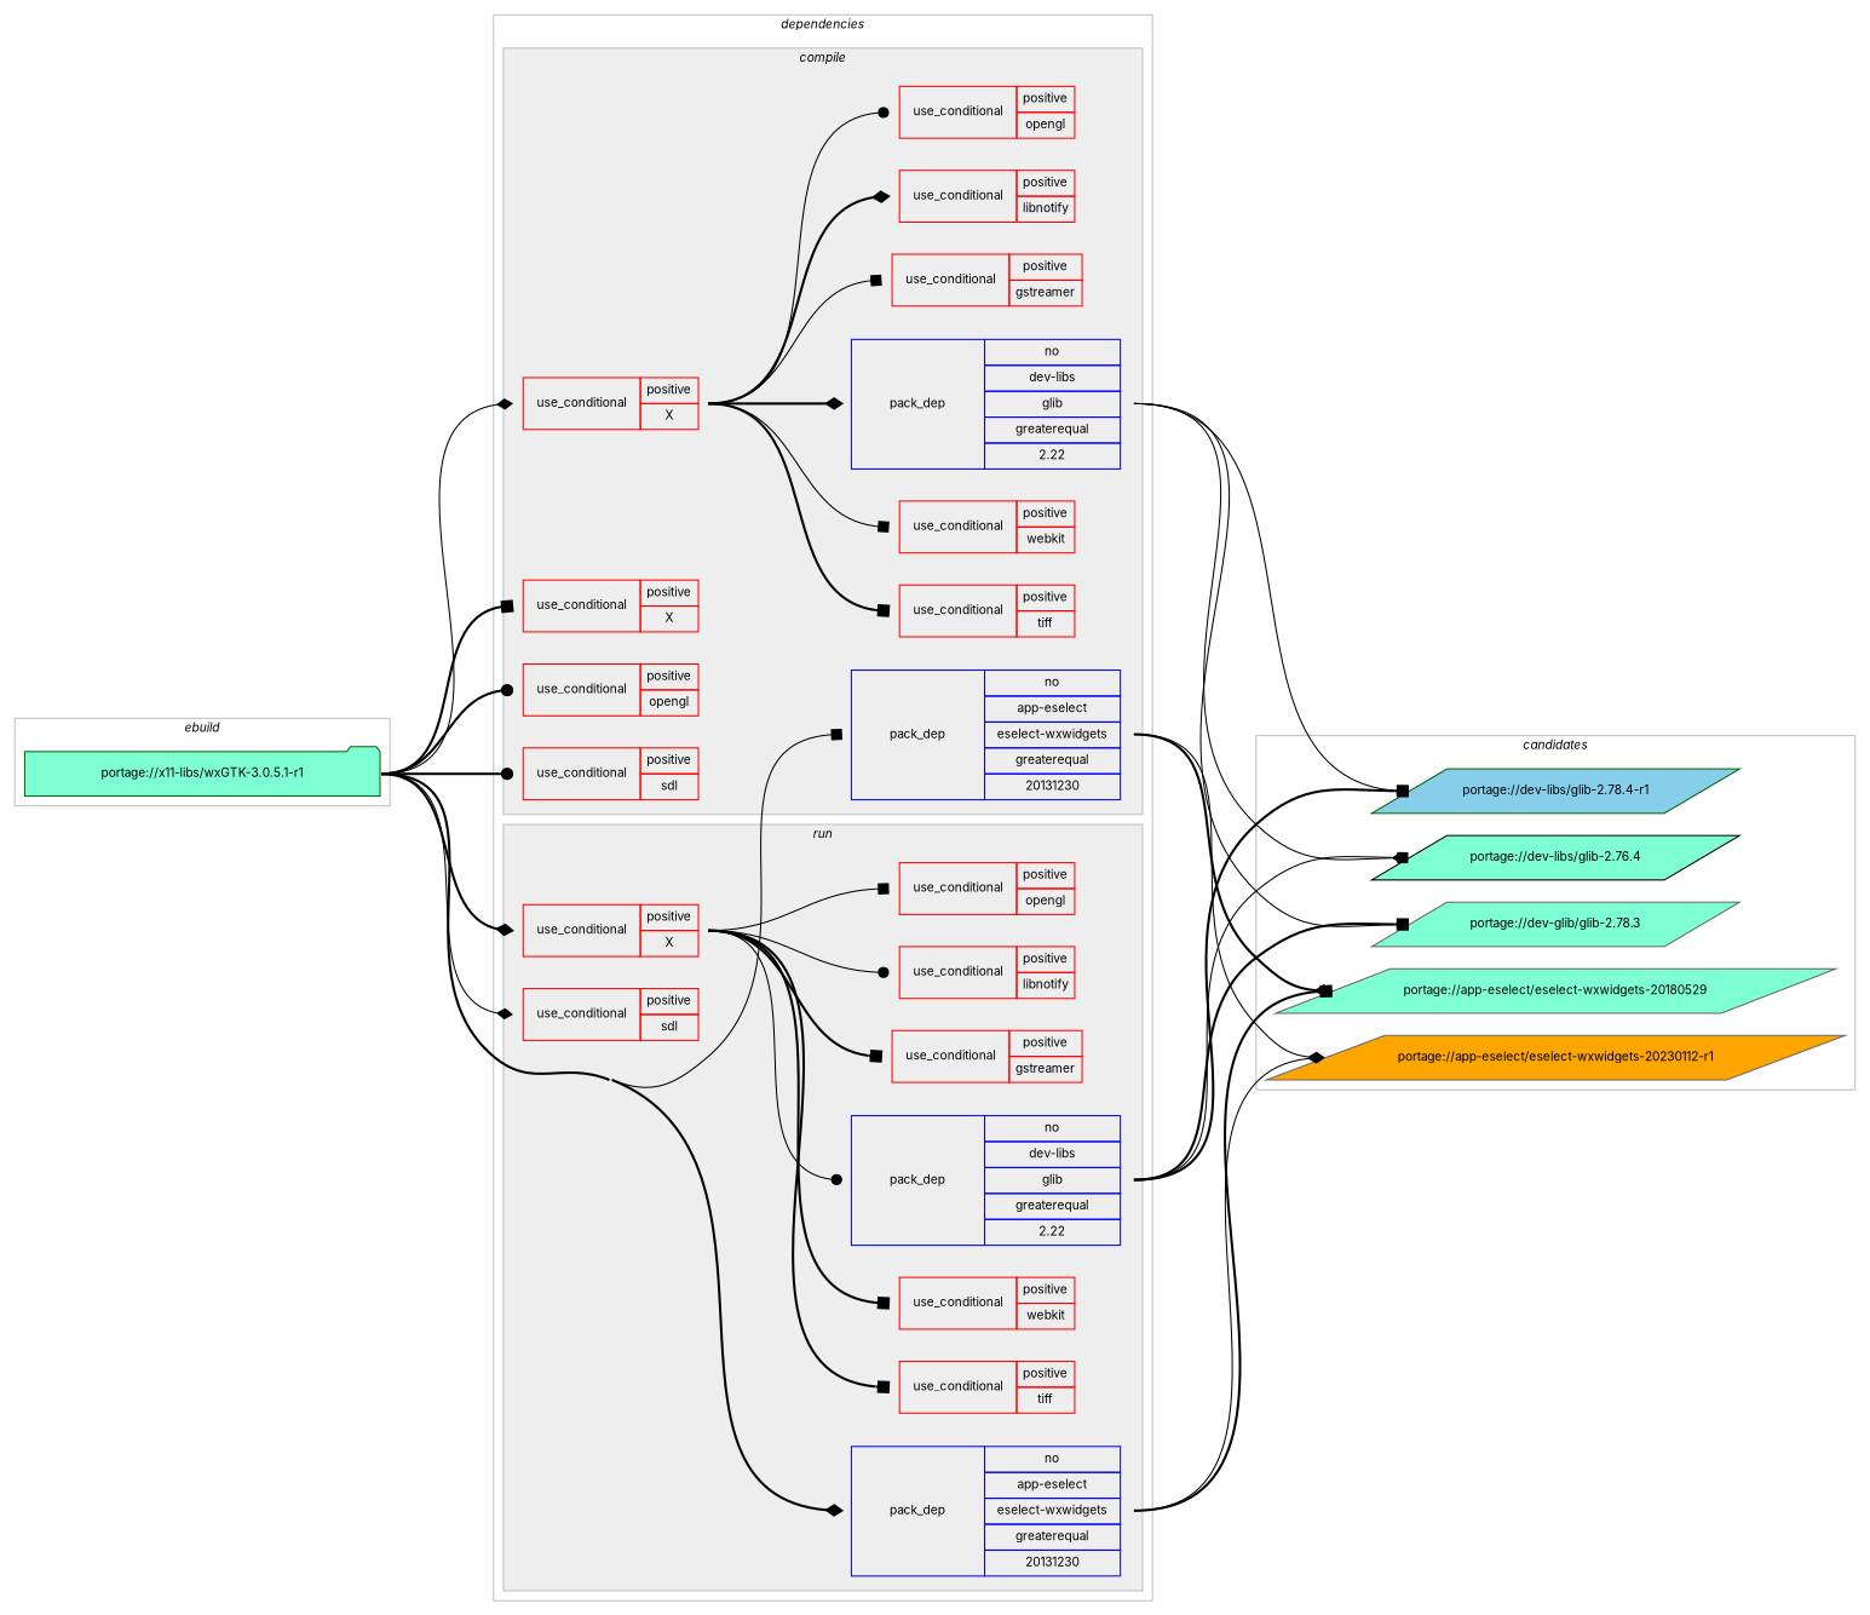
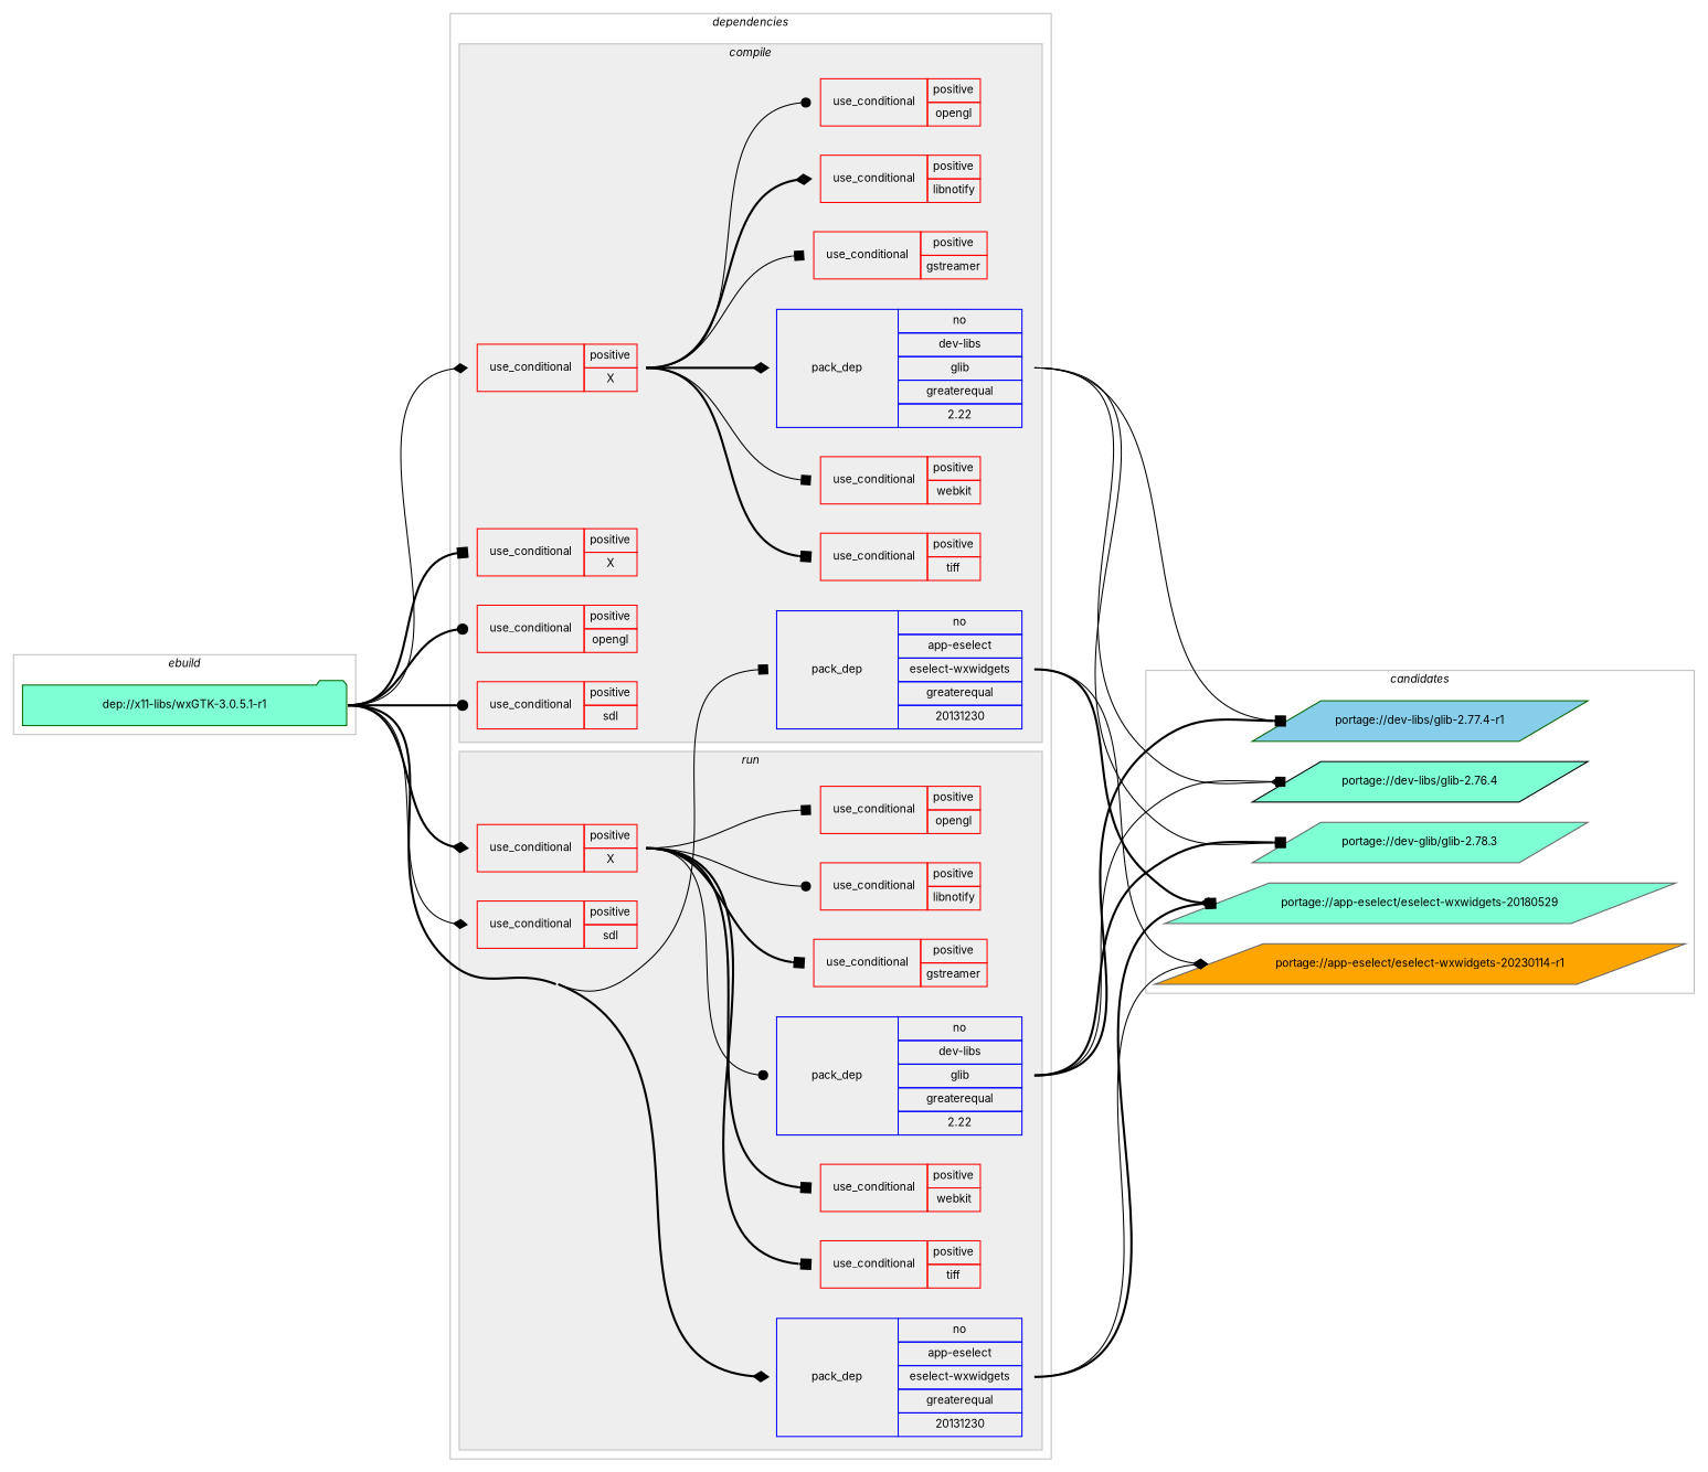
  digraph {
    compound=true
    concentrate=true
    fontname=Inter
    fontsize=10
    newrank=true
    rankdir=LR
    ranksep=1.5
    node [color=red fontname=Inter fontsize=10 shape=none]
    edge [arrowhead=box fontname=Inter headport=w style=solid tailport=e weight=20]
-   n1 [color=darkgreen fillcolor=aquamarine label="portage://x11-libs/wxGTK-3.0.5.1-r1" shape=folder style=filled width=4]
+   n1 [color=darkgreen fillcolor=aquamarine label="dep://x11-libs/wxGTK-3.0.5.1-r1" shape=folder style=filled width=4]
    n2 [color=blue label=<<TABLE BORDER="0" CELLBORDER="1" CELLSPACING="0" CELLPADDING="4" WIDTH="220"><TR><TD ROWSPAN="6" CELLPADDING="30">pack_dep</TD></TR><TR><TD WIDTH="110">no</TD></TR><TR><TD>dev-libs</TD></TR><TR><TD>glib</TD></TR><TR><TD>greaterequal</TD></TR><TR><TD>2.22</TD></TR></TABLE>>]
    n3 [label=<<TABLE BORDER="0" CELLBORDER="1" CELLSPACING="0" CELLPADDING="4"><TR><TD ROWSPAN="3" CELLPADDING="10">use_conditional</TD></TR><TR><TD>positive</TD></TR><TR><TD>gstreamer</TD></TR></TABLE>>]
    n4 [label=<<TABLE BORDER="0" CELLBORDER="1" CELLSPACING="0" CELLPADDING="4"><TR><TD ROWSPAN="3" CELLPADDING="10">use_conditional</TD></TR><TR><TD>positive</TD></TR><TR><TD>libnotify</TD></TR></TABLE>>]
    n5 [label=<<TABLE BORDER="0" CELLBORDER="1" CELLSPACING="0" CELLPADDING="4"><TR><TD ROWSPAN="3" CELLPADDING="10">use_conditional</TD></TR><TR><TD>positive</TD></TR><TR><TD>opengl</TD></TR></TABLE>>]
    n6 [label=<<TABLE BORDER="0" CELLBORDER="1" CELLSPACING="0" CELLPADDING="4"><TR><TD ROWSPAN="3" CELLPADDING="10">use_conditional</TD></TR><TR><TD>positive</TD></TR><TR><TD>tiff</TD></TR></TABLE>>]
    n7 [label=<<TABLE BORDER="0" CELLBORDER="1" CELLSPACING="0" CELLPADDING="4"><TR><TD ROWSPAN="3" CELLPADDING="10">use_conditional</TD></TR><TR><TD>positive</TD></TR><TR><TD>webkit</TD></TR></TABLE>>]
    n8 [label=<<TABLE BORDER="0" CELLBORDER="1" CELLSPACING="0" CELLPADDING="4"><TR><TD ROWSPAN="3" CELLPADDING="10">use_conditional</TD></TR><TR><TD>positive</TD></TR><TR><TD>X</TD></TR></TABLE>>]
    n9 [label=<<TABLE BORDER="0" CELLBORDER="1" CELLSPACING="0" CELLPADDING="4"><TR><TD ROWSPAN="3" CELLPADDING="10">use_conditional</TD></TR><TR><TD>positive</TD></TR><TR><TD>X</TD></TR></TABLE>>]
    n10 [label=<<TABLE BORDER="0" CELLBORDER="1" CELLSPACING="0" CELLPADDING="4"><TR><TD ROWSPAN="3" CELLPADDING="10">use_conditional</TD></TR><TR><TD>positive</TD></TR><TR><TD>opengl</TD></TR></TABLE>>]
    n11 [label=<<TABLE BORDER="0" CELLBORDER="1" CELLSPACING="0" CELLPADDING="4"><TR><TD ROWSPAN="3" CELLPADDING="10">use_conditional</TD></TR><TR><TD>positive</TD></TR><TR><TD>sdl</TD></TR></TABLE>>]
    n12 [color=blue label=<<TABLE BORDER="0" CELLBORDER="1" CELLSPACING="0" CELLPADDING="4" WIDTH="220"><TR><TD ROWSPAN="6" CELLPADDING="30">pack_dep</TD></TR><TR><TD WIDTH="110">no</TD></TR><TR><TD>app-eselect</TD></TR><TR><TD>eselect-wxwidgets</TD></TR><TR><TD>greaterequal</TD></TR><TR><TD>20131230</TD></TR></TABLE>>]
    n13 [color=blue label=<<TABLE BORDER="0" CELLBORDER="1" CELLSPACING="0" CELLPADDING="4" WIDTH="220"><TR><TD ROWSPAN="6" CELLPADDING="30">pack_dep</TD></TR><TR><TD WIDTH="110">no</TD></TR><TR><TD>dev-libs</TD></TR><TR><TD>glib</TD></TR><TR><TD>greaterequal</TD></TR><TR><TD>2.22</TD></TR></TABLE>>]
    n14 [label=<<TABLE BORDER="0" CELLBORDER="1" CELLSPACING="0" CELLPADDING="4"><TR><TD ROWSPAN="3" CELLPADDING="10">use_conditional</TD></TR><TR><TD>positive</TD></TR><TR><TD>gstreamer</TD></TR></TABLE>>]
    n15 [label=<<TABLE BORDER="0" CELLBORDER="1" CELLSPACING="0" CELLPADDING="4"><TR><TD ROWSPAN="3" CELLPADDING="10">use_conditional</TD></TR><TR><TD>positive</TD></TR><TR><TD>libnotify</TD></TR></TABLE>>]
    n16 [label=<<TABLE BORDER="0" CELLBORDER="1" CELLSPACING="0" CELLPADDING="4"><TR><TD ROWSPAN="3" CELLPADDING="10">use_conditional</TD></TR><TR><TD>positive</TD></TR><TR><TD>opengl</TD></TR></TABLE>>]
    n17 [label=<<TABLE BORDER="0" CELLBORDER="1" CELLSPACING="0" CELLPADDING="4"><TR><TD ROWSPAN="3" CELLPADDING="10">use_conditional</TD></TR><TR><TD>positive</TD></TR><TR><TD>tiff</TD></TR></TABLE>>]
    n18 [label=<<TABLE BORDER="0" CELLBORDER="1" CELLSPACING="0" CELLPADDING="4"><TR><TD ROWSPAN="3" CELLPADDING="10">use_conditional</TD></TR><TR><TD>positive</TD></TR><TR><TD>webkit</TD></TR></TABLE>>]
    n19 [label=<<TABLE BORDER="0" CELLBORDER="1" CELLSPACING="0" CELLPADDING="4"><TR><TD ROWSPAN="3" CELLPADDING="10">use_conditional</TD></TR><TR><TD>positive</TD></TR><TR><TD>X</TD></TR></TABLE>>]
    n20 [label=<<TABLE BORDER="0" CELLBORDER="1" CELLSPACING="0" CELLPADDING="4"><TR><TD ROWSPAN="3" CELLPADDING="10">use_conditional</TD></TR><TR><TD>positive</TD></TR><TR><TD>sdl</TD></TR></TABLE>>]
    n21 [color=blue label=<<TABLE BORDER="0" CELLBORDER="1" CELLSPACING="0" CELLPADDING="4" WIDTH="220"><TR><TD ROWSPAN="6" CELLPADDING="30">pack_dep</TD></TR><TR><TD WIDTH="110">no</TD></TR><TR><TD>app-eselect</TD></TR><TR><TD>eselect-wxwidgets</TD></TR><TR><TD>greaterequal</TD></TR><TR><TD>20131230</TD></TR></TABLE>>]
    n22 [color=black fillcolor=aquamarine label="portage://dev-libs/glib-2.76.4" shape=parallelogram style=filled width=4]
    n23 [color=gray40 fillcolor=aquamarine label="portage://dev-glib/glib-2.78.3" shape=parallelogram style=filled width=4]
-   n24 [color=darkgreen fillcolor=skyblue label="portage://dev-libs/glib-2.78.4-r1" shape=parallelogram style=filled width=4]
+   n24 [color=darkgreen fillcolor=skyblue label="portage://dev-libs/glib-2.77.4-r1" shape=parallelogram style=filled width=4]
    n25 [color=gray40 fillcolor=aquamarine label="portage://app-eselect/eselect-wxwidgets-20180529" shape=parallelogram style=filled width=4]
-   n26 [color=gray40 fillcolor=orange label="portage://app-eselect/eselect-wxwidgets-20230112-r1" shape=parallelogram style=filled width=4]
+   n26 [color=gray40 fillcolor=orange label="portage://app-eselect/eselect-wxwidgets-20230114-r1" shape=parallelogram style=filled width=4]
    subgraph cluster_1 {
      color=gray
      label=<<i>ebuild</i>>
      rank=same
      n1
    }
    subgraph cluster_2 {
      color=gray
      label=<<i>dependencies</i>>
      subgraph cluster_3 {
        color=gray
        fillcolor="#eeeeee"
        label=<<i>compile</i>>
        style=filled
        subgraph sub_4 {
          color=gray
          fillcolor="#eeeeee"
          label=<<i>compile</i>>
          style=filled
          n8
          subgraph sub_5 {
            color=gray
            fillcolor="#eeeeee"
            label=<<i>compile</i>>
            style=filled
            n2
          }
          subgraph sub_6 {
            color=gray
            fillcolor="#eeeeee"
            label=<<i>compile</i>>
            style=filled
            n3
          }
          subgraph sub_7 {
            color=gray
            fillcolor="#eeeeee"
            label=<<i>compile</i>>
            style=filled
            n4
          }
          subgraph sub_8 {
            color=gray
            fillcolor="#eeeeee"
            label=<<i>compile</i>>
            style=filled
            n5
          }
          subgraph sub_9 {
            color=gray
            fillcolor="#eeeeee"
            label=<<i>compile</i>>
            style=filled
            n6
          }
          subgraph sub_10 {
            color=gray
            fillcolor="#eeeeee"
            label=<<i>compile</i>>
            style=filled
            n7
          }
        }
        subgraph sub_11 {
          color=gray
          fillcolor="#eeeeee"
          label=<<i>compile</i>>
          style=filled
          n9
        }
        subgraph sub_12 {
          color=gray
          fillcolor="#eeeeee"
          label=<<i>compile</i>>
          style=filled
          n10
        }
        subgraph sub_13 {
          color=gray
          fillcolor="#eeeeee"
          label=<<i>compile</i>>
          style=filled
          n11
        }
        subgraph sub_14 {
          color=gray
          fillcolor="#eeeeee"
          label=<<i>compile</i>>
          style=filled
          n12
        }
      }
      subgraph cluster_15 {
        color=gray
        fillcolor="#eeeeee"
        label=<<i>compile and run</i>>
        style=filled
      }
      subgraph cluster_16 {
        color=gray
        fillcolor="#eeeeee"
        label=<<i>run</i>>
        style=filled
        subgraph sub_17 {
          color=gray
          fillcolor="#eeeeee"
          label=<<i>run</i>>
          style=filled
          n19
          subgraph sub_18 {
            color=gray
            fillcolor="#eeeeee"
            label=<<i>run</i>>
            style=filled
            n13
          }
          subgraph sub_19 {
            color=gray
            fillcolor="#eeeeee"
            label=<<i>run</i>>
            style=filled
            n14
          }
          subgraph sub_20 {
            color=gray
            fillcolor="#eeeeee"
            label=<<i>run</i>>
            style=filled
            n15
          }
          subgraph sub_21 {
            color=gray
            fillcolor="#eeeeee"
            label=<<i>run</i>>
            style=filled
            n16
          }
          subgraph sub_22 {
            color=gray
            fillcolor="#eeeeee"
            label=<<i>run</i>>
            style=filled
            n17
          }
          subgraph sub_23 {
            color=gray
            fillcolor="#eeeeee"
            label=<<i>run</i>>
            style=filled
            n18
          }
        }
        subgraph sub_24 {
          color=gray
          fillcolor="#eeeeee"
          label=<<i>run</i>>
          style=filled
          n20
        }
        subgraph sub_25 {
          color=gray
          fillcolor="#eeeeee"
          label=<<i>run</i>>
          style=filled
          n21
        }
      }
    }
    subgraph cluster_26 {
      color=gray
      label=<<i>candidates</i>>
      rank=same
      subgraph sub_27 {
        color=black
        label=<<i>candidates</i>>
        nodesep=1
        rank=same
        n22
        n23
        n24
      }
      subgraph sub_28 {
        color=black
        label=<<i>candidates</i>>
        nodesep=1
        rank=same
        n25
        n26
      }
      subgraph sub_29 {
        color=black
        label=<<i>candidates</i>>
        nodesep=1
        rank=same
        n22
        n23
        n24
      }
      subgraph sub_30 {
        color=black
        label=<<i>candidates</i>>
        nodesep=1
        rank=same
        n25
        n26
      }
    }
    n1 -> n8 [arrowhead=diamond]
    n1 -> n9 [style=bold]
    n1 -> n10 [arrowhead=dot style=bold]
    n1 -> n11 [arrowhead=dot style=bold]
    n1 -> n12
    n1 -> n19 [arrowhead=diamond style=bold]
    n1 -> n20 [arrowhead=diamond]
    n1 -> n21 [arrowhead=diamond style=bold]
    n2 -> n22 [arrowhead=diamond weight=100]
    n2 -> n23 [weight=100]
    n2 -> n24 [arrowhead=dot weight=100]
    n8 -> n2 [arrowhead=diamond style=bold]
    n8 -> n3
    n8 -> n4 [arrowhead=diamond style=bold]
    n8 -> n5 [arrowhead=dot]
    n8 -> n6 [style=bold]
    n8 -> n7
    n12 -> n25 [arrowhead=diamond style=bold weight=100]
    n12 -> n26 [arrowhead=diamond weight=100]
    n13 -> n22 [weight=100]
    n13 -> n23 [style=bold weight=100]
    n13 -> n24 [style=bold weight=100]
    n19 -> n13 [arrowhead=dot]
    n19 -> n14 [style=bold]
    n19 -> n15 [arrowhead=dot]
    n19 -> n16
    n19 -> n17 [style=bold]
    n19 -> n18 [style=bold]
    n21 -> n25 [style=bold weight=100]
    n21 -> n26 [arrowhead=diamond weight=100]
  }
